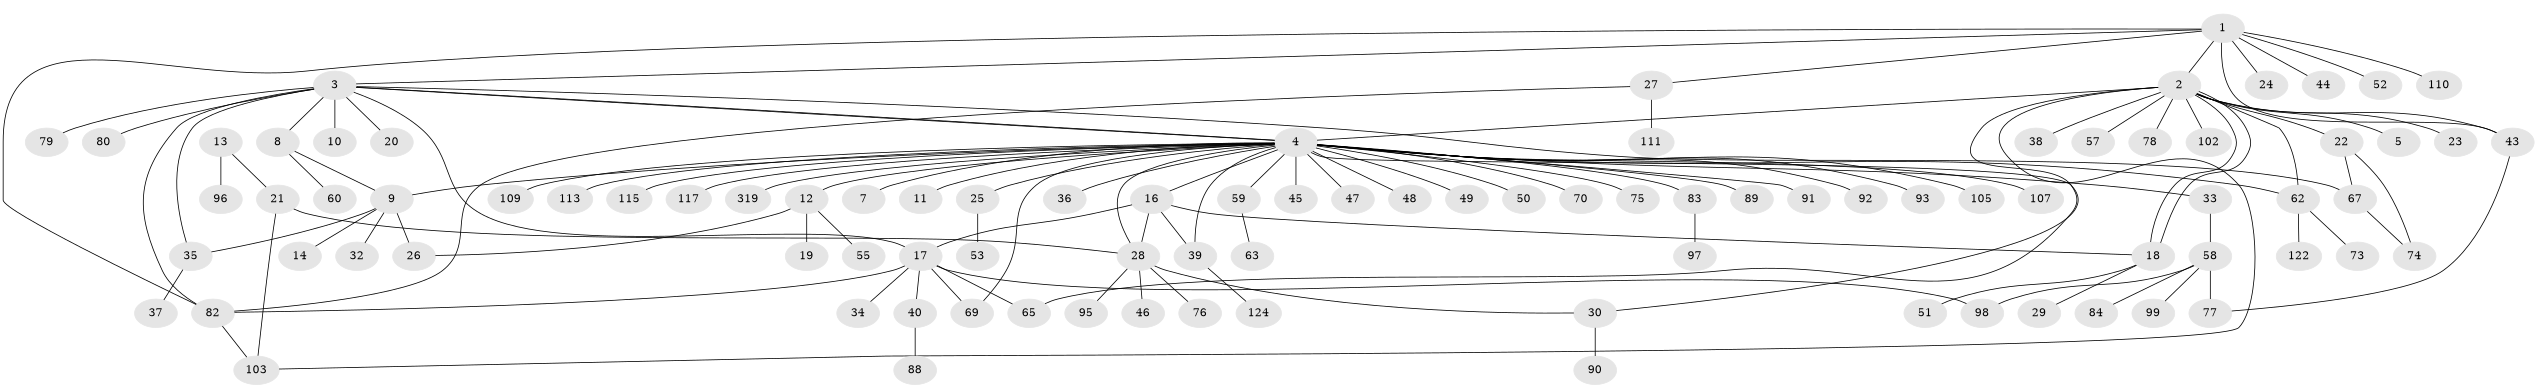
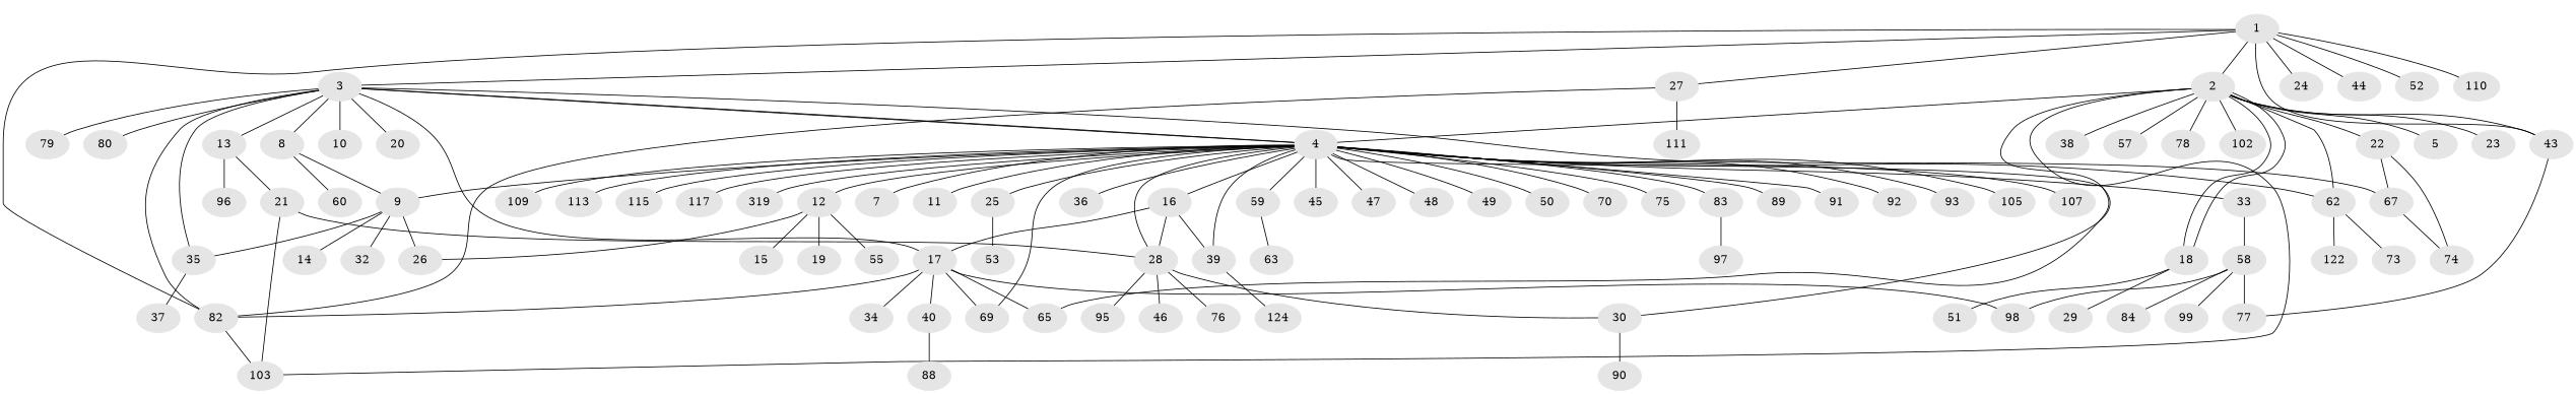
  graph {
    node [color=gray90 style=filled]
    1 [super="+6"]
    2 [super="+94"]
    3 [super="+64"]
    24
    27
    43
    44
    52
    82
    110
    4 [super="+61"]
    5
    18 [super="+42"]
    22
    23
    38
    57
    62 [super="+120"]
    65 [super="+116"]
    78
    102
    103 [super="+125"]
    8 [super="+87"]
    10
    13 [super="+31"]
    17 [super="+118"]
    20
    35
    67 [super="+71"]
    79
    80
    111
    77
    7
    9 [super="+108"]
    11
    12 [super="+114"]
    16 [super="+100"]
    25
    28 [super="+66"]
    30 [super="+101"]
    33
    36
    39 [super="+68"]
    45
    47
    48
    49 [super="+72"]
    50
    59 [super="+121"]
    69
    70
    75
    83
    89
    91
    92
    93
    105
    107
    109
    113
    115
    117
    n65 [label=319]
    29 [super="+104"]
    51
    74
    73 [super="+81"]
    122
    60
    21
    96
    34
    40 [super="+56"]
    98
    37
    14
    26
    32
+   15 [super="+41"]
    19 [super="+112"]
    55
    53 [super="+54"]
    46
    76
    95
    90
    58 [super="+106"]
    124
    63 [super="+123"]
    97
    88
    84
    99
    1 -- 2
    1 -- 3
    1 -- 24
    1 -- 27
    1 -- 43
    1 -- 44
    1 -- 52
    1 -- 82
    1 -- 110
    2 -- 43
    2 -- 4
    2 -- 5
    2 -- 18
    2 -- 18
    2 -- 22
    2 -- 23
    2 -- 38
    2 -- 57
    2 -- 62
    2 -- 65
    2 -- 78
    2 -- 102
    2 -- 103
    3 -- 82
    3 -- 4
    3 -- 4
    3 -- 8
    3 -- 10
+   3 -- 13
    3 -- 17
    3 -- 20
    3 -- 35
    3 -- 67
    3 -- 79
    3 -- 80
    27 -- 82
    27 -- 111
    43 -- 77
    82 -- 103
    4 -- 62
    4 -- 7
    4 -- 9
    4 -- 11
    4 -- 12
    4 -- 16
    4 -- 25
    4 -- 28
    4 -- 30
    4 -- 33
    4 -- 36
    4 -- 39
    4 -- 45
    4 -- 47
    4 -- 48
    4 -- 49
    4 -- 50
    4 -- 59
    4 -- 69
    4 -- 70
    4 -- 75
    4 -- 83 [weight=2]
    4 -- 89
    4 -- 91
    4 -- 92
    4 -- 93
    4 -- 105
    4 -- 107
    4 -- 109
    4 -- 113
    4 -- 115
    4 -- 117
    4 -- n65
    18 -- 29
    18 -- 51
    22 -- 67
    22 -- 74
    62 -- 73
    62 -- 122
    8 -- 9
    8 -- 60
    13 -- 21
    13 -- 96
    17 -- 82
    17 -- 65
    17 -- 69
    17 -- 34
    17 -- 40
    17 -- 98
    35 -- 37
    67 -- 74
    9 -- 35
    9 -- 14
    9 -- 26
    9 -- 32
    12 -- 26
+   12 -- 15
    12 -- 19
    12 -- 55
-   16 -- 18
    16 -- 17
    16 -- 28
    16 -- 39
    25 -- 53
    28 -- 30
    28 -- 46
    28 -- 76
    28 -- 95
    30 -- 90
    33 -- 58
    39 -- 124
    59 -- 63
    83 -- 97
    21 -- 103
    21 -- 28
    40 -- 88
    58 -- 77
    58 -- 98
    58 -- 84
    58 -- 99
  }
